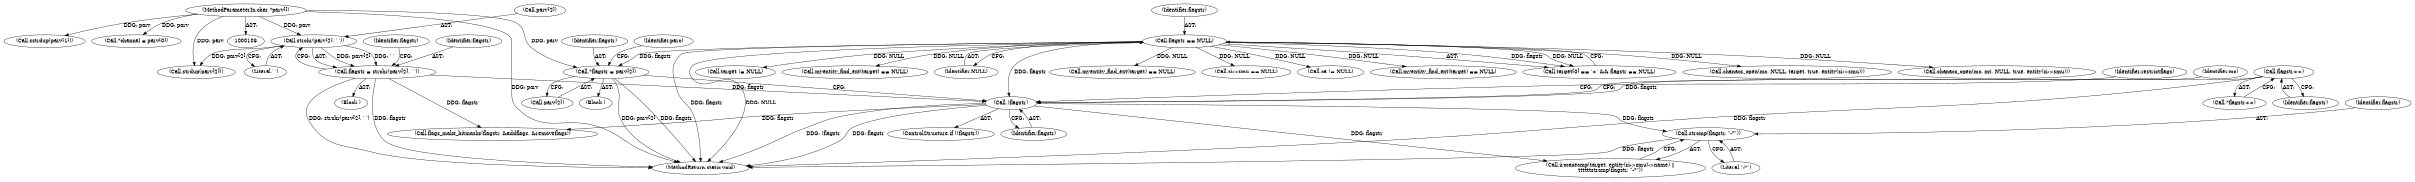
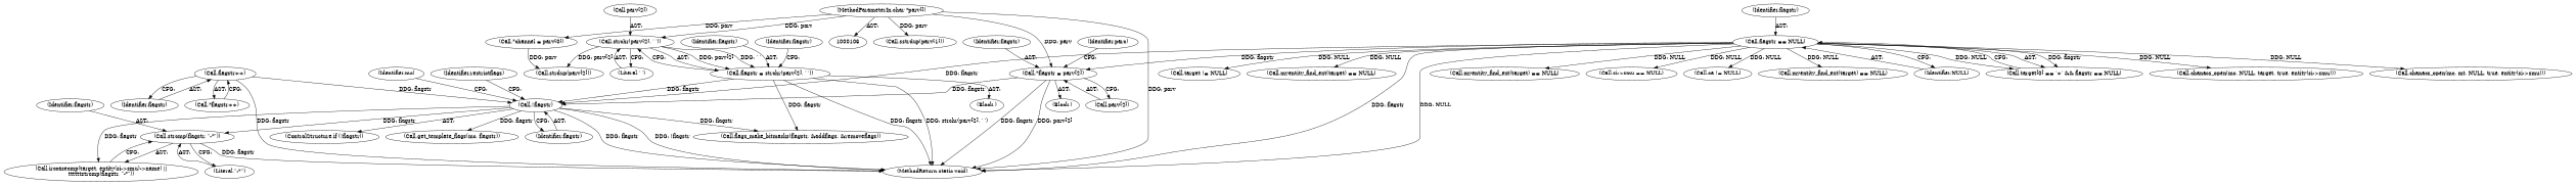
  digraph {
    n1 [label="(Call,strcmp(flagstr, \"-*\"))"]
    n2 [label="(Call,irccasecmp(target, entity(si->smu)->name) ||\n\t\t\t\t\t\tstrcmp(flagstr, \"-*\"))"]
    n3 [label="(Literal,\"-*\")"]
    n4 [label="(MethodReturn,static void)"]
    n5 [label="(Call,!flagstr)"]
    n6 [label="(Call,flags_make_bitmasks(flagstr, &addflags, &removeflags))"]
    n7 [label="(ControlStructure,if (!flagstr))"]
+   n8 [label="(Call,get_template_flags(mc, flagstr))"]
    n9 [label="(Identifier,flagstr)"]
    n10 [label="(Call,flagstr == NULL)"]
    n11 [label="(Call,myentity_find_ext(target) == NULL)"]
    n12 [label="(Call,si->smu == NULL)"]
    n13 [label="(Call,ca != NULL)"]
    n14 [label="(Call,myentity_find_ext(target) == NULL)"]
    n15 [label="(Call,target[0] == '+' && flagstr == NULL)"]
    n16 [label="(Call,chanacs_open(mc, NULL, target, true, entity(si->smu)))"]
    n17 [label="(Call,chanacs_open(mc, mt, NULL, true, entity(si->smu)))"]
    n18 [label="(Call,target != NULL)"]
    n19 [label="(Call,myentity_find_ext(target) == NULL)"]
    n20 [label="(Identifier,NULL)"]
    n21 [label="(Call,*flagstr = parv[2])"]
    n22 [label="(Call,parv[2])"]
    n23 [label="(Block,)"]
    n24 [label="(MethodParameterIn,char *parv[])"]
    n25 [label="(Call,strchr(parv[2], ' '))"]
    n26 [label="(Call,sstrdup(parv[1]))"]
    n27 [label="(Call,*channel = parv[0])"]
    n28 [label="(Call,strdup(parv[2]))"]
    1000106
    n30 [label="(Call,flagstr = strchr(parv[2], ' '))"]
    n31 [label="(Literal,' ')"]
    n32 [label="(Call,flagstr++)"]
    n33 [label="(Identifier,flagstr)"]
    n34 [label="(Call,*flagstr++)"]
    n35 [label="(Block,)"]
    n36 [label="(Identifier,flagstr)"]
    n37 [label="(Identifier,flagstr)"]
    n38 [label="(Identifier,restrictflags)"]
    n39 [label="(Identifier,flagstr)"]
    n40 [label="(Identifier,flagstr)"]
    n41 [label="(Identifier,parc)"]
    n42 [label="(Call,parv[2])"]
    n43 [label="(Identifier,mc)"]
    n44 [label="(Identifier,flagstr)"]
    n1 -> n2 [label="AST: "]
    n1 -> n3 [label="CFG: "]
    n1 -> n4 [label="DDG: flagstr"]
    n2 -> n1 [label="CFG: "]
    n3 -> n1 [label="AST: "]
    n5 -> n1 [label="DDG: flagstr"]
    n5 -> n2 [label="DDG: flagstr"]
    n5 -> n4 [label="DDG: !flagstr"]
    n5 -> n4 [label="DDG: flagstr"]
    n5 -> n6 [label="DDG: flagstr"]
    n5 -> n7 [label="AST: "]
+   n5 -> n8 [label="DDG: flagstr"]
    n5 -> n9 [label="CFG: "]
    n9 -> n5 [label="AST: "]
    n10 -> n4 [label="DDG: flagstr"]
    n10 -> n4 [label="DDG: NULL"]
    n10 -> n5 [label="DDG: flagstr"]
    n10 -> n11 [label="DDG: NULL"]
    n10 -> n12 [label="DDG: NULL"]
    n10 -> n13 [label="DDG: NULL"]
    n10 -> n14 [label="DDG: NULL"]
    n10 -> n15 [label="AST: "]
    n10 -> n15 [label="DDG: flagstr"]
    n10 -> n15 [label="DDG: NULL"]
    n10 -> n16 [label="DDG: NULL"]
    n10 -> n17 [label="DDG: NULL"]
    n10 -> n18 [label="DDG: NULL"]
    n10 -> n19 [label="DDG: NULL"]
    n10 -> n20 [label="CFG: "]
    n10 -> n21 [label="DDG: flagstr"]
    n15 -> n10 [label="CFG: "]
    n20 -> n10 [label="AST: "]
    n21 -> n4 [label="DDG: parv[2]"]
    n21 -> n4 [label="DDG: flagstr"]
-   n21 -> n5 [label="CFG: "]
+   n21 -> n5 [label="DDG: flagstr"]
    n21 -> n22 [label="CFG: "]
    n21 -> n23 [label="AST: "]
    n22 -> n21 [label="AST: "]
    n24 -> n4 [label="DDG: parv"]
    n24 -> n21 [label="DDG: parv"]
    n24 -> n25 [label="DDG: parv"]
    n24 -> n26 [label="DDG: parv"]
    n24 -> n27 [label="DDG: parv"]
-   n24 -> n28 [label="DDG: parv"]
+   n27 -> n28 [label="DDG: parv"]
    n24 -> 1000106 [label="AST: "]
    n25 -> n28 [label="DDG: parv[2]"]
    n25 -> n30 [label="AST: "]
    n25 -> n30 [label="DDG: parv[2]"]
    n25 -> n30 [label="DDG: ' '"]
    n25 -> n31 [label="CFG: "]
    n30 -> n4 [label="DDG: strchr(parv[2], ' ')"]
    n30 -> n4 [label="DDG: flagstr"]
    n30 -> n5 [label="DDG: flagstr"]
    n30 -> n6 [label="DDG: flagstr"]
    n30 -> n25 [label="CFG: "]
    n30 -> n35 [label="AST: "]
    n31 -> n25 [label="AST: "]
    n32 -> n4 [label="DDG: flagstr"]
    n32 -> n5 [label="DDG: flagstr"]
    n32 -> n33 [label="CFG: "]
    n32 -> n34 [label="AST: "]
    n33 -> n32 [label="AST: "]
    n34 -> n32 [label="CFG: "]
    n36 -> n1 [label="AST: "]
    n37 -> n21 [label="AST: "]
    n38 -> n5 [label="CFG: "]
    n39 -> n10 [label="AST: "]
    n40 -> n30 [label="CFG: "]
    n41 -> n21 [label="CFG: "]
    n42 -> n25 [label="AST: "]
    n43 -> n5 [label="CFG: "]
    n44 -> n30 [label="AST: "]
  }
